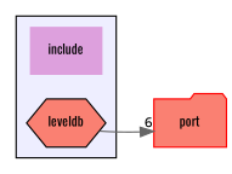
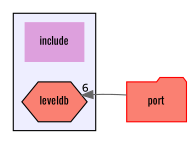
  digraph {
    compound=true
    rankdir=LR
    fontname=Oswald
    node [fontname=Oswald fontsize=10 style=filled fillcolor=salmon]
    n1 [label=include shape=plaintext fillcolor=plum]
    n2 [color=black label=leveldb shape=hexagon]
    n3 [color=red label=port shape=folder]
    subgraph cluster_1 {
      bgcolor="#eeeeff"
      pencolor=black
      n1
      n2
    }
-   n2 -> n3 [headlabel=6 labeldistance=1.5 labelfontname=Helvetica labelfontsize=10 color=gray40 fontname=Oswald]
+   n3 -> n2 [headlabel=6 labeldistance=1.5 labelfontname=Helvetica labelfontsize=10 color=gray40 fontname=Oswald]
  }
